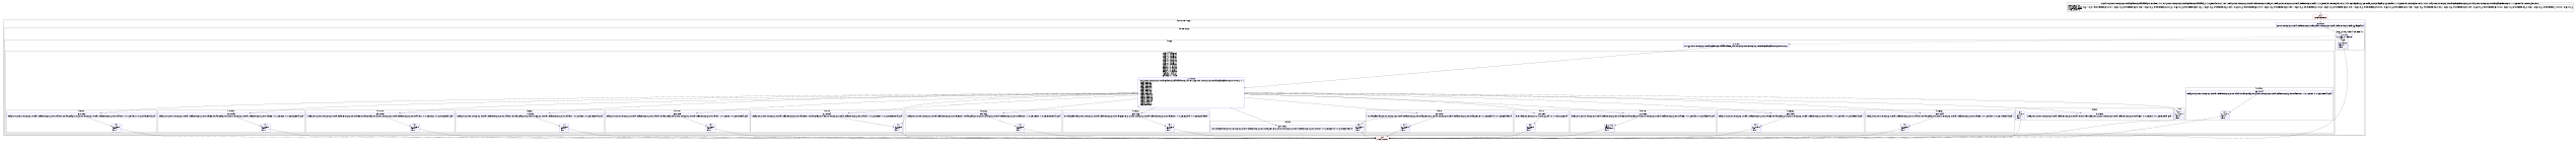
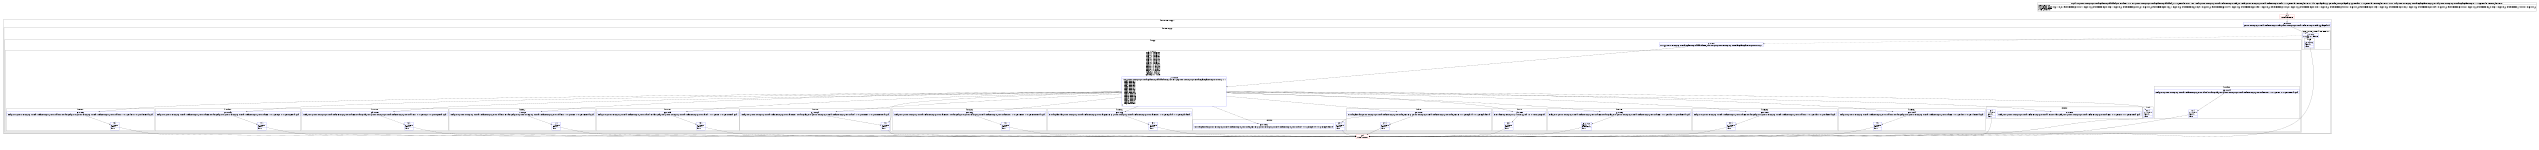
  digraph {
    fontname="DejaVu Sans"
    node [color=blue fontname="DejaVu Sans" shape=record]
    edge [fontname="DejaVu Sans"]
    n1 [label="{45\:\ 0x0006|RETURN\l|return\l}"]
    n2 [label="{44\:\ 0x0004|if (r6 == null) goto L3\l}"]
    n3 [label="{64\:\ 0x0136|r8.getAnchor(androidx.constraintlayout.core.widgets.ConstraintAnchor.Type.LEFT).connect(r6.getAnchor(androidx.constraintlayout.core.widgets.ConstraintAnchor.Type.LEFT), r7.mMarginLeft, r7.mMarginLeftGone, false)\l}"]
    n4 [label="{65\:\ 0x014a|RETURN\lORIG_RETURN\l|return\l}"]
    n5 [label="{63\:\ 0x0122|r8.getAnchor(androidx.constraintlayout.core.widgets.ConstraintAnchor.Type.LEFT).connect(r6.getAnchor(androidx.constraintlayout.core.widgets.ConstraintAnchor.Type.RIGHT), r7.mMarginLeft, r7.mMarginLeftGone, false)\l}"]
-   n6 [label="{80\:\ ?|SYNTHETIC\lUSE\l|return\l}"]
+   n6 [label="{80\:\ ?|SYNTHETIC\lRETURN\l|return\l}"]
    n7 [label="{62\:\ 0x010e|r8.getAnchor(androidx.constraintlayout.core.widgets.ConstraintAnchor.Type.RIGHT).connect(r6.getAnchor(androidx.constraintlayout.core.widgets.ConstraintAnchor.Type.LEFT), r7.mMarginRight, r7.mMarginRightGone, false)\l}"]
    n8 [label="{79\:\ ?|SYNTHETIC\lRETURN\l|return\l}"]
    n9 [label="{61\:\ 0x00fa|r8.getAnchor(androidx.constraintlayout.core.widgets.ConstraintAnchor.Type.RIGHT).connect(r6.getAnchor(androidx.constraintlayout.core.widgets.ConstraintAnchor.Type.RIGHT), r7.mMarginRight, r7.mMarginRightGone, false)\l}"]
    n10 [label="{78\:\ ?|SYNTHETIC\lRETURN\l|return\l}"]
    n11 [label="{60\:\ 0x00e6|r8.getAnchor(androidx.constraintlayout.core.widgets.ConstraintAnchor.Type.LEFT).connect(r6.getAnchor(androidx.constraintlayout.core.widgets.ConstraintAnchor.Type.LEFT), r7.mMarginStart, r7.mMarginStartGone, false)\l}"]
    n12 [label="{77\:\ ?|SYNTHETIC\lRETURN\l|return\l}"]
    n13 [label="{59\:\ 0x00d2|r8.getAnchor(androidx.constraintlayout.core.widgets.ConstraintAnchor.Type.LEFT).connect(r6.getAnchor(androidx.constraintlayout.core.widgets.ConstraintAnchor.Type.RIGHT), r7.mMarginStart, r7.mMarginStartGone, false)\l}"]
    n14 [label="{76\:\ ?|SYNTHETIC\lRETURN\l|return\l}"]
    n15 [label="{58\:\ 0x00bd|r8.getAnchor(androidx.constraintlayout.core.widgets.ConstraintAnchor.Type.RIGHT).connect(r6.getAnchor(androidx.constraintlayout.core.widgets.ConstraintAnchor.Type.LEFT), r7.mMarginEnd, r7.mMarginEndGone, false)\l}"]
    n16 [label="{75\:\ ?|SYNTHETIC\lRETURN\l|return\l}"]
    n17 [label="{57\:\ 0x00a8|r8.getAnchor(androidx.constraintlayout.core.widgets.ConstraintAnchor.Type.RIGHT).connect(r6.getAnchor(androidx.constraintlayout.core.widgets.ConstraintAnchor.Type.RIGHT), r7.mMarginEnd, r7.mMarginEndGone, false)\l}"]
    n18 [label="{74\:\ ?|SYNTHETIC\lRETURN\l|return\l}"]
    n19 [label="{56\:\ 0x0093|r8.getAnchor(androidx.constraintlayout.core.widgets.ConstraintAnchor.Type.TOP).connect(r6.getAnchor(androidx.constraintlayout.core.widgets.ConstraintAnchor.Type.TOP), r7.mMarginTop, r7.mMarginTopGone, false)\l}"]
    n20 [label="{73\:\ ?|SYNTHETIC\lRETURN\l|return\l}"]
    n21 [label="{55\:\ 0x007e|r8.getAnchor(androidx.constraintlayout.core.widgets.ConstraintAnchor.Type.TOP).connect(r6.getAnchor(androidx.constraintlayout.core.widgets.ConstraintAnchor.Type.BOTTOM), r7.mMarginTop, r7.mMarginTopGone, false)\l}"]
    n22 [label="{72\:\ ?|SYNTHETIC\lRETURN\l|return\l}"]
    n23 [label="{54\:\ 0x0069|r8.getAnchor(androidx.constraintlayout.core.widgets.ConstraintAnchor.Type.BOTTOM).connect(r6.getAnchor(androidx.constraintlayout.core.widgets.ConstraintAnchor.Type.TOP), r7.mMarginBottom, r7.mMarginBottomGone, false)\l}"]
    n24 [label="{71\:\ ?|SYNTHETIC\lRETURN\l|return\l}"]
    n25 [label="{53\:\ 0x0054|r8.getAnchor(androidx.constraintlayout.core.widgets.ConstraintAnchor.Type.BOTTOM).connect(r6.getAnchor(androidx.constraintlayout.core.widgets.ConstraintAnchor.Type.BOTTOM), r7.mMarginBottom, r7.mMarginBottomGone, false)\l}"]
    n26 [label="{70\:\ ?|SYNTHETIC\lRETURN\l|return\l}"]
    n27 [label="{52\:\ 0x0045|r8.immediateConnect(androidx.constraintlayout.core.widgets.ConstraintAnchor.Type.BASELINE, r6, androidx.constraintlayout.core.widgets.ConstraintAnchor.Type.BOTTOM, r7.mMarginBaseline, r7.mMarginBaselineGone)\l}"]
    n28 [label="{69\:\ ?|SYNTHETIC\lRETURN\l|return\l}"]
    n29 [label="{51\:\ 0x0036|r8.immediateConnect(androidx.constraintlayout.core.widgets.ConstraintAnchor.Type.BASELINE, r6, androidx.constraintlayout.core.widgets.ConstraintAnchor.Type.TOP, r7.mMarginBaseline, r7.mMarginBaselineGone)\l}"]
    n30 [label="{68\:\ ?|SYNTHETIC\lRETURN\l|return\l}"]
    n31 [label="{50\:\ 0x0027|r8.immediateConnect(androidx.constraintlayout.core.widgets.ConstraintAnchor.Type.BASELINE, r6, androidx.constraintlayout.core.widgets.ConstraintAnchor.Type.BASELINE, r7.mMarginBaseline, r7.mMarginBaselineGone)\l}"]
    n32 [label="{67\:\ ?|SYNTHETIC\lRETURN\l|return\l}"]
    n33 [label="{49\:\ 0x001d|r8.connectCircularConstraint(r6, r7.mCircularAngle, (int) r7.mCircularDistance)\l}"]
    n34 [label="{66\:\ ?|SYNTHETIC\lRETURN\l|return\l}"]
    n35 [label="{81\:\ ?|SYNTHETIC\lRETURN\l|return\l}"]
    n36 [label="{47\:\ 0x0018|switch(androidx.constraintlayout.core.state.ConstraintReference.C01341.$SwitchMap$androidx$constraintlayout$core$state$State$Constraint[r10.ordinal()]) \{\l    case 1: goto L37;\l    case 2: goto L35;\l    case 3: goto L33;\l    case 4: goto L31;\l    case 5: goto L29;\l    case 6: goto L27;\l    case 7: goto L25;\l    case 8: goto L23;\l    case 9: goto L21;\l    case 10: goto L19;\l    case 11: goto L17;\l    case 12: goto L15;\l    case 13: goto L13;\l    case 14: goto L11;\l    case 15: goto L9;\l    case 16: goto L7;\l    default: goto L39;\l\}\l}"]
    n37 [label="{46\:\ 0x0007|int r0 = androidx.constraintlayout.core.state.ConstraintReference.C01341.$SwitchMap$androidx$constraintlayout$core$state$State$Constraint[r10.ordinal()]\l}"]
    n38 [label="{43\:\ 0x0000|androidx.constraintlayout.core.widgets.ConstraintWidget androidx.constraintlayout.core.widgets.ConstraintWidget r6 = getTarget(r9)\l}"]
    n39 [color=red label="{42\:\ ?|MTH_EXIT_BLOCK\l}"]
    n40 [color=red label="{41\:\ ?|MTH_ENTER_BLOCK\l}"]
    n41 [label="{private void androidx.constraintlayout.core.state.ConstraintReference.applyConnection((r7v0 'this' androidx.constraintlayout.core.state.ConstraintReference A[IMMUTABLE_TYPE, THIS]), (r8v0 'widget' androidx.constraintlayout.core.widgets.ConstraintWidget A[D('widget' androidx.constraintlayout.core.widgets.ConstraintWidget), IMMUTABLE_TYPE, METHOD_ARGUMENT]), (r9v0 'opaqueTarget' java.lang.Object A[D('opaqueTarget' java.lang.Object), IMMUTABLE_TYPE, METHOD_ARGUMENT]), (r10v0 'type' androidx.constraintlayout.core.state.State$Constraint A[D('type' androidx.constraintlayout.core.state.State$Constraint), IMMUTABLE_TYPE, METHOD_ARGUMENT]))  | USE_LINES_HINTS\lCROSS_EDGE: B:65:0x014a \-\> B:42:?, CROSS_EDGE: B:50:0x0027 \-\> B:65:0x014a, CROSS_EDGE: B:51:0x0036 \-\> B:65:0x014a, CROSS_EDGE: B:52:0x0045 \-\> B:65:0x014a, CROSS_EDGE: B:53:0x0054 \-\> B:65:0x014a, CROSS_EDGE: B:54:0x0069 \-\> B:65:0x014a, CROSS_EDGE: B:55:0x007e \-\> B:65:0x014a, CROSS_EDGE: B:56:0x0093 \-\> B:65:0x014a, CROSS_EDGE: B:57:0x00a8 \-\> B:65:0x014a, CROSS_EDGE: B:58:0x00bd \-\> B:65:0x014a, CROSS_EDGE: B:59:0x00d2 \-\> B:65:0x014a, CROSS_EDGE: B:60:0x00e6 \-\> B:65:0x014a, CROSS_EDGE: B:61:0x00fa \-\> B:65:0x014a, CROSS_EDGE: B:62:0x010e \-\> B:65:0x014a, CROSS_EDGE: B:63:0x0122 \-\> B:65:0x014a, CROSS_EDGE: B:64:0x0136 \-\> B:65:0x014a, CROSS_EDGE: B:47:0x0018 \-\> B:65:0x014a\lINLINE_NOT_NEEDED\lTYPE_VARS: EMPTY\l}" color=""]
    subgraph cluster_1 {
      label="R(2:1|(2:(1:3)|(2:5|6)))"
      n38
      subgraph cluster_2 {
        label="R(2:(1:3)|(2:5|6))"
        subgraph cluster_3 {
          label="IF [B:44:0x0004] THEN: R(1:3) ELSE: null"
          n2
          subgraph cluster_4 {
            label="R(1:3)"
            n1
          }
        }
        subgraph cluster_5 {
          label="R(2:5|6)"
          n37
          subgraph cluster_6 {
            label="Switch: 17\n case 1 -> R(2:37|38)\n case 2 -> R(2:35|36)\n case 3 -> R(2:33|34)\n case 4 -> R(2:31|32)\n case 5 -> R(2:29|30)\n case 6 -> R(2:27|28)\n case 7 -> R(2:25|26)\n case 8 -> R(2:23|24)\n case 9 -> R(2:21|22)\n case 10 -> R(2:19|20)\n case 11 -> R(2:17|18)\n case 12 -> R(2:15|16)\n case 13 -> R(2:13|14)\n case 14 -> R(2:11|12)\n case 15 -> R(2:9|10)\n case 16 -> R(2:7|8)\n case default -> R(1:39)"
            n36
            subgraph cluster_7 {
              label="R(2:37|38)"
              n3
              n4
            }
            subgraph cluster_8 {
              label="R(2:35|36)"
              n5
              n6
            }
            subgraph cluster_9 {
              label="R(2:33|34)"
              n7
              n8
            }
            subgraph cluster_10 {
              label="R(2:31|32)"
              n9
              n10
            }
            subgraph cluster_11 {
              label="R(2:29|30)"
              n11
              n12
            }
            subgraph cluster_12 {
              label="R(2:27|28)"
              n13
              n14
            }
            subgraph cluster_13 {
              label="R(2:25|26)"
              n15
              n16
            }
            subgraph cluster_14 {
              label="R(2:23|24)"
              n17
              n18
            }
            subgraph cluster_15 {
              label="R(2:21|22)"
              n19
              n20
            }
            subgraph cluster_16 {
              label="R(2:19|20)"
              n21
              n22
            }
            subgraph cluster_17 {
              label="R(2:17|18)"
              n23
              n24
            }
            subgraph cluster_18 {
              label="R(2:15|16)"
              n25
              n26
            }
            subgraph cluster_19 {
              label="R(2:13|14)"
              n27
              n28
            }
            subgraph cluster_20 {
              label="R(2:11|12)"
              n29
              n30
            }
            subgraph cluster_21 {
              label="R(2:9|10)"
              n31
              n32
            }
            subgraph cluster_22 {
              label="R(2:7|8)"
              n33
              n34
            }
            subgraph cluster_23 {
              label="R(1:39)"
              n35
            }
          }
        }
      }
    }
    n1 -> n39
    n2 -> n1
    n2 -> n37 [style=dashed]
    n3 -> n4
    n4 -> n39
    n5 -> n6
    n6 -> n39
    n7 -> n8
    n8 -> n39
    n9 -> n10
    n10 -> n39
    n11 -> n12
    n12 -> n39
    n13 -> n14
    n14 -> n39
    n16 -> n39
    n17 -> n18
    n18 -> n39
    n19 -> n20
    n20 -> n39
    n21 -> n22
    n22 -> n39
    n23 -> n24
    n24 -> n39
    n25 -> n26
    n26 -> n39
    n27 -> n28
    n28 -> n39
    n30 -> n39
    n31 -> n30
    n31 -> n32
    n32 -> n39
    n33 -> n34
    n34 -> n39
    n35 -> n39
    n36 -> n3
    n36 -> n5
    n36 -> n7
    n36 -> n9
    n36 -> n11
    n36 -> n13
    n36 -> n15
    n36 -> n17
    n36 -> n19
    n36 -> n23
    n36 -> n24
    n36 -> n25
    n36 -> n27
    n36 -> n29
    n36 -> n31
    n36 -> n33
    n36 -> n35
    n37 -> n36
    n38 -> n2
    n40 -> n38
    n41 -> n40
  }
